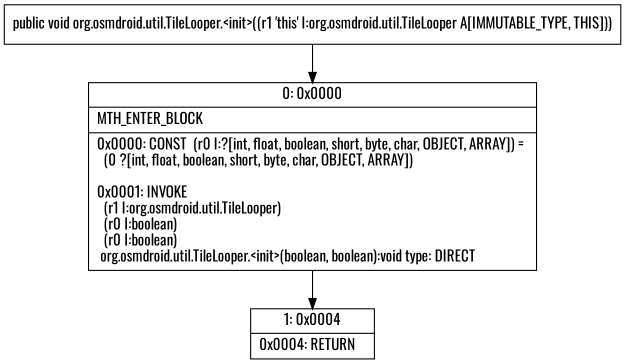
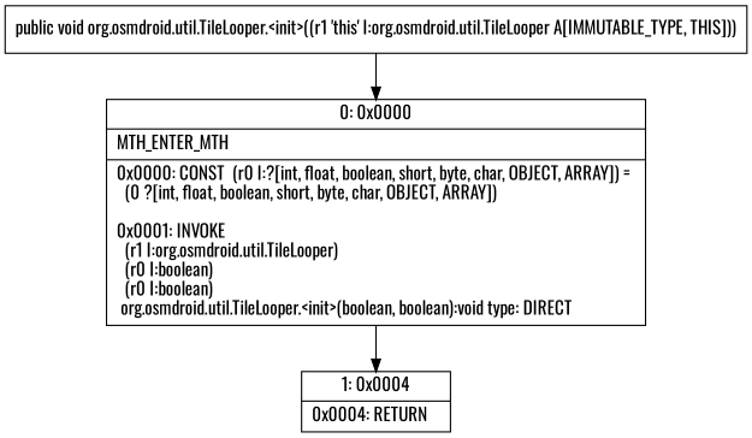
  digraph {
    fontname=Oswald
    node [shape=record fontname=Oswald]
    edge [fontname=Oswald]
-   n1 [label="{0\:\ 0x0000|MTH_ENTER_BLOCK\l|0x0000: CONST  (r0 I:?[int, float, boolean, short, byte, char, OBJECT, ARRAY]) = \l  (0 ?[int, float, boolean, short, byte, char, OBJECT, ARRAY])\l \l0x0001: INVOKE  \l  (r1 I:org.osmdroid.util.TileLooper)\l  (r0 I:boolean)\l  (r0 I:boolean)\l org.osmdroid.util.TileLooper.\<init\>(boolean, boolean):void type: DIRECT \l}"]
+   n1 [label="{0\:\ 0x0000|MTH_ENTER_MTH\l|0x0000: CONST  (r0 I:?[int, float, boolean, short, byte, char, OBJECT, ARRAY]) = \l  (0 ?[int, float, boolean, short, byte, char, OBJECT, ARRAY])\l \l0x0001: INVOKE  \l  (r1 I:org.osmdroid.util.TileLooper)\l  (r0 I:boolean)\l  (r0 I:boolean)\l org.osmdroid.util.TileLooper.\<init\>(boolean, boolean):void type: DIRECT \l}"]
    n2 [label="{1\:\ 0x0004|0x0004: RETURN   \l}"]
    n3 [label="{public void org.osmdroid.util.TileLooper.\<init\>((r1 'this' I:org.osmdroid.util.TileLooper A[IMMUTABLE_TYPE, THIS])) }"]
    n1 -> n2
    n3 -> n1
  }
